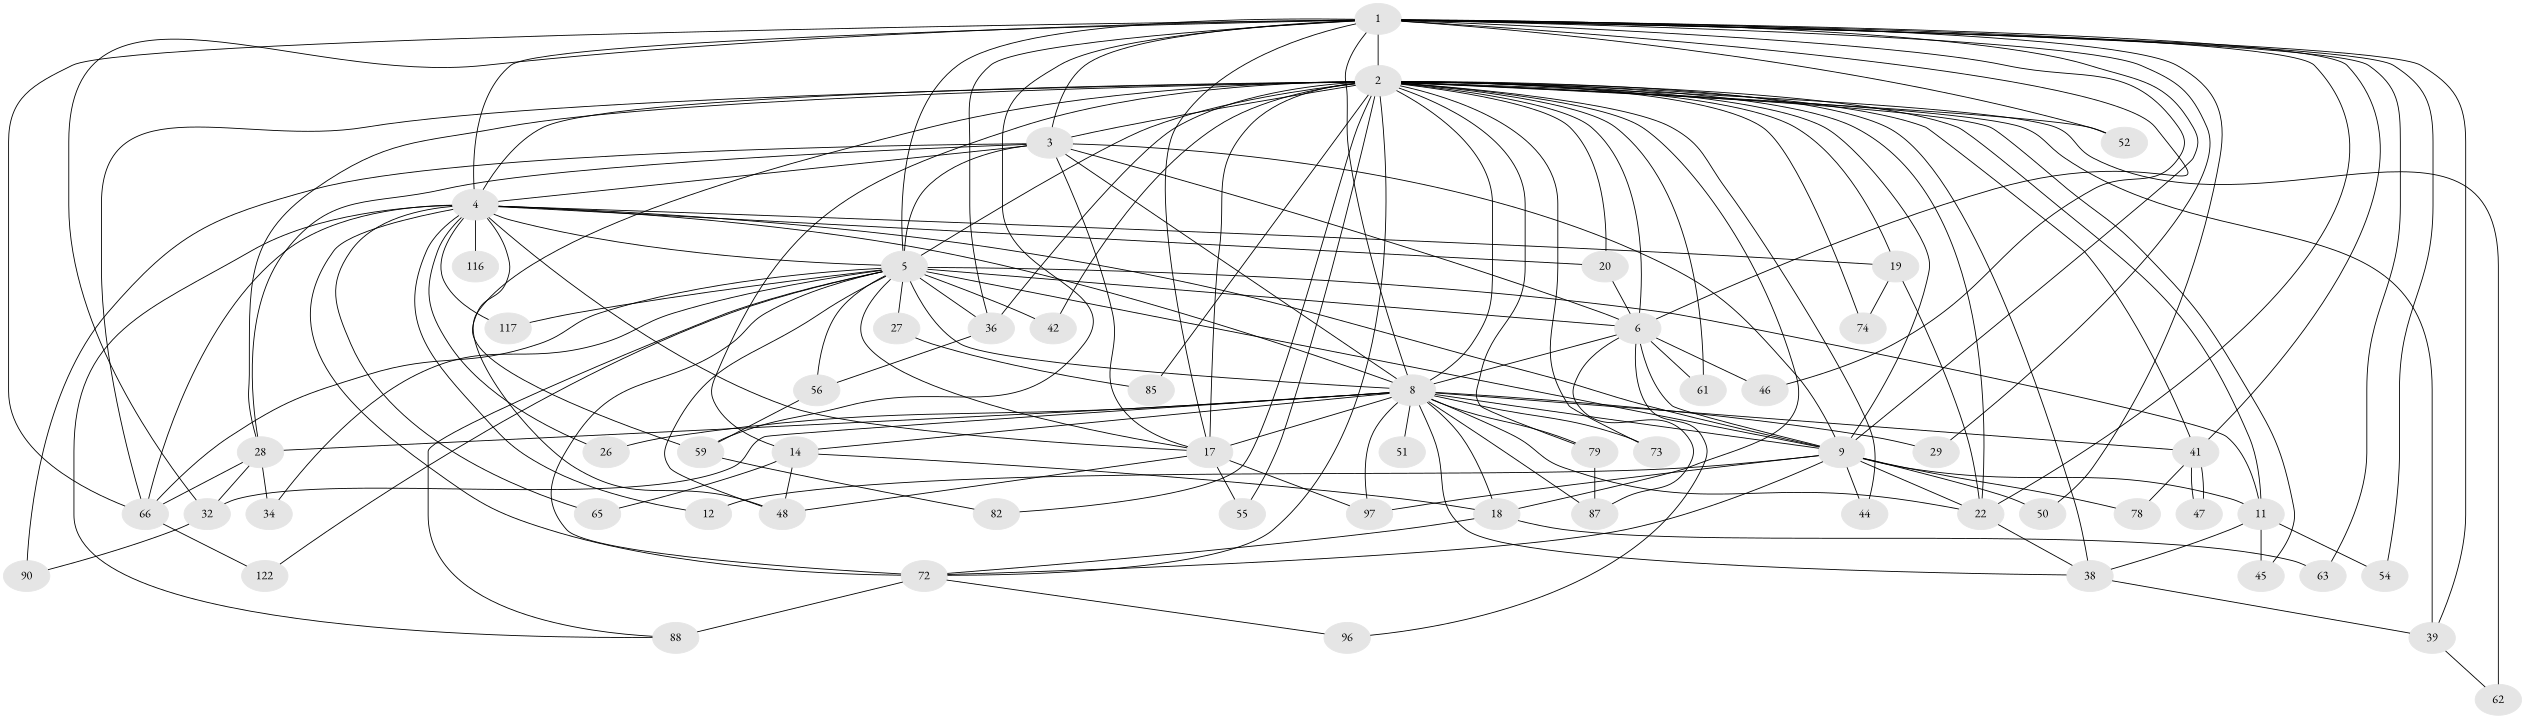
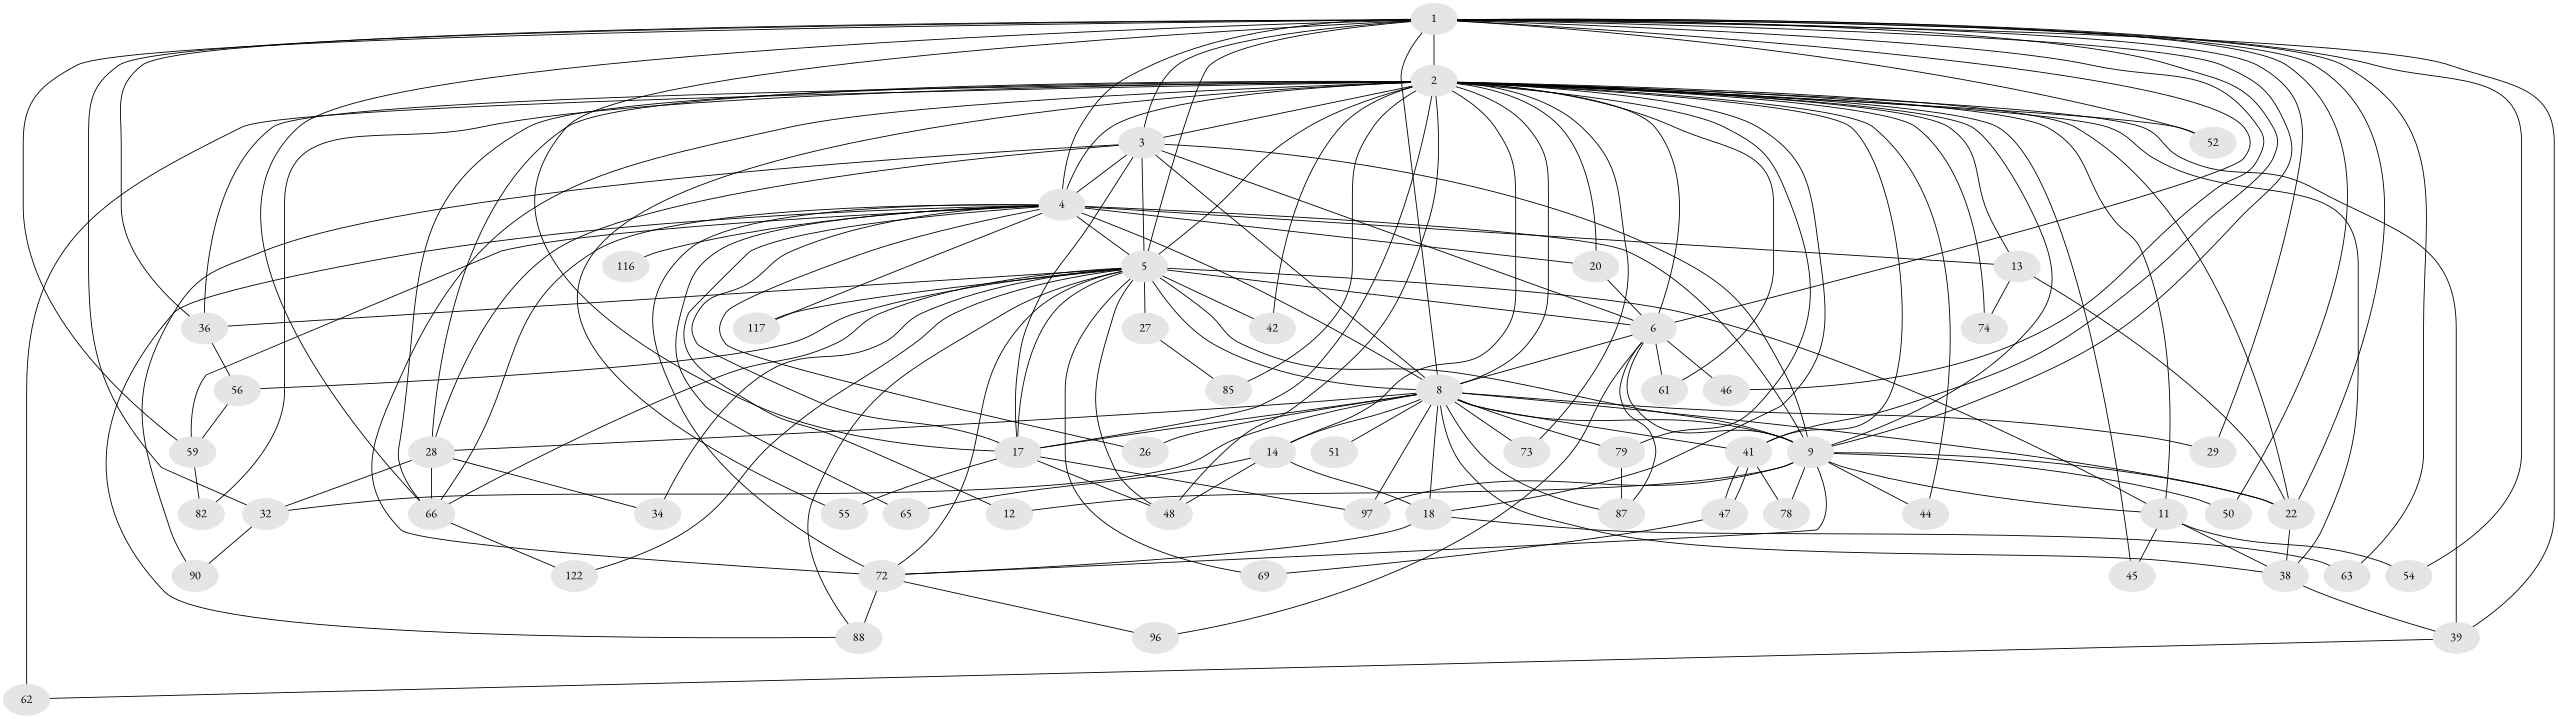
  graph {
    fontname="EB Garamond"
    node [color=gray90 fontname="EB Garamond" style=filled]
    edge [fontname="EB Garamond"]
    1 [super="+89"]
    2 [super="+49+90+104+7+25+84"]
    3
    4 [super="+86+16"]
    5 [super="+70+13"]
    6
    8 [super="+92+21+99+60+98+35"]
    9
    17 [super="+23+53+43"]
    22 [super="+115"]
    29
    32 [super="+108"]
    36 [super="+109"]
    39 [super="+58"]
    41
    46
    50
    52
    54
    59 [super="+110"]
    63
    66 [super="+95"]
    11
    14
    18
-   19 [super="+67"]
+   19 [super="+67" label=13]
    20
    28 [super="+33"]
    38 [super="+105+93+76"]
    42
    44
    45
    48 [super="+83"]
    55
    61
    62 [super="+64"]
    72 [super="+113+81+75"]
    73
    74
    79
    82
    85
    n43 [label=90]
    12
    26
    65
    88 [super="+94"]
    116
    117
    27
    34
    56
+   69
    122
    87 [super="+119"]
    96
    51
    97
    78 [super="+111"]
    47
    1 -- 2 [weight=4]
    1 -- 3
    1 -- 4 [weight=2]
    1 -- 5
    1 -- 6
    1 -- 8 [weight=2]
    1 -- 9
    1 -- 17
    1 -- 22
    1 -- 29
    1 -- 32
    1 -- 36 [weight=2]
    1 -- 39
    1 -- 41
    1 -- 46
    1 -- 50
    1 -- 52
    1 -- 54
    1 -- 59
    1 -- 63
    1 -- 66
    2 -- 3 [weight=4]
    2 -- 4 [weight=6]
    2 -- 5 [weight=6]
    2 -- 6 [weight=4]
    2 -- 8 [weight=3]
    2 -- 9 [weight=3]
    2 -- 17 [weight=2]
    2 -- 22
    2 -- 36
    2 -- 39 [weight=2]
    2 -- 41
    2 -- 52
    2 -- 66 [weight=2]
    2 -- 11
    2 -- 14 [weight=3]
    2 -- 18
    2 -- 19
    2 -- 20
    2 -- 28 [weight=2]
    2 -- 38
    2 -- 42
    2 -- 44
    2 -- 45
    2 -- 48
    2 -- 55
    2 -- 61
    2 -- 62 [weight=2]
    2 -- 72
    2 -- 73
    2 -- 74 [weight=2]
    2 -- 79
    2 -- 82
    2 -- 85
    3 -- 4
    3 -- 5
    3 -- 6
    3 -- 8 [weight=2]
    3 -- 9
    3 -- 17
    3 -- 28
    3 -- n43
    4 -- 5 [weight=2]
    4 -- 8 [weight=2]
    4 -- 9
    4 -- 17
    4 -- 59
    4 -- 66
    4 -- 19 [weight=2]
    4 -- 20
    4 -- 72
    4 -- 12
    4 -- 26
    4 -- 65
    4 -- 88
    4 -- 116 [weight=2]
    4 -- 117
    5 -- 6
    5 -- 8 [weight=2]
    5 -- 9
    5 -- 17
    5 -- 36
    5 -- 66
    5 -- 11
    5 -- 42
    5 -- 48
    5 -- 72
    5 -- 88
    5 -- 117
    5 -- 27
    5 -- 34
    5 -- 56
+   5 -- 69
    5 -- 122
    6 -- 8
    6 -- 9
    6 -- 46
    6 -- 61
    6 -- 87
    6 -- 96
    8 -- 9 [weight=3]
    8 -- 17 [weight=2]
    8 -- 22
    8 -- 29
    8 -- 32
    8 -- 41
    8 -- 14
    8 -- 18
    8 -- 28
    8 -- 38
    8 -- 73
    8 -- 79
    8 -- 26
    8 -- 87
    8 -- 51
    8 -- 97
    9 -- 22
    9 -- 50
    9 -- 11
    9 -- 44
    9 -- 72
    9 -- 12
    9 -- 97
    9 -- 78 [weight=2]
    17 -- 48
    17 -- 55
    17 -- 97
    22 -- 38
    32 -- n43
    36 -- 56
    39 -- 62
    41 -- 78
    41 -- 47
    41 -- 47
    59 -- 82
    66 -- 122
    11 -- 54
    11 -- 38
    11 -- 45
    14 -- 18
    14 -- 48
    14 -- 65
    18 -- 63
    18 -- 72
    19 -- 22
    19 -- 74
    20 -- 6
    28 -- 32
    28 -- 66
    28 -- 34
    38 -- 39
    72 -- 88 [weight=2]
    72 -- 96
    79 -- 87
    27 -- 85
    56 -- 59
+   47 -- 69
  }
